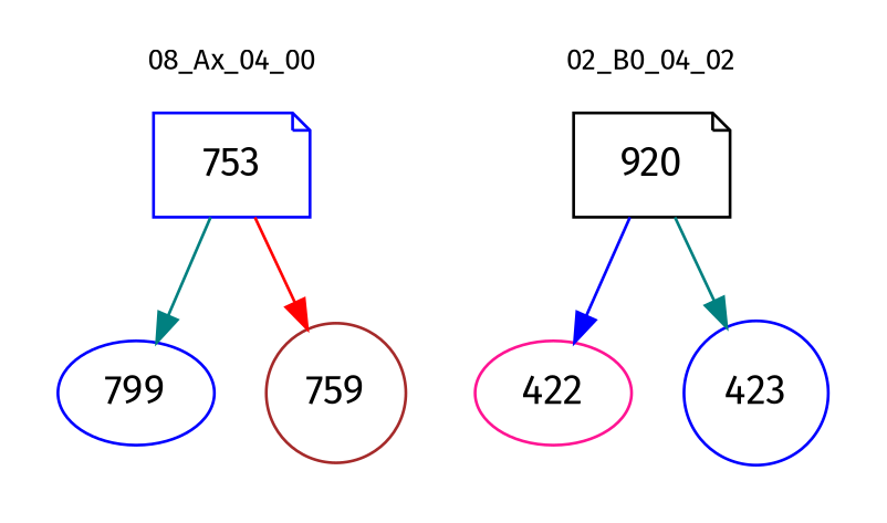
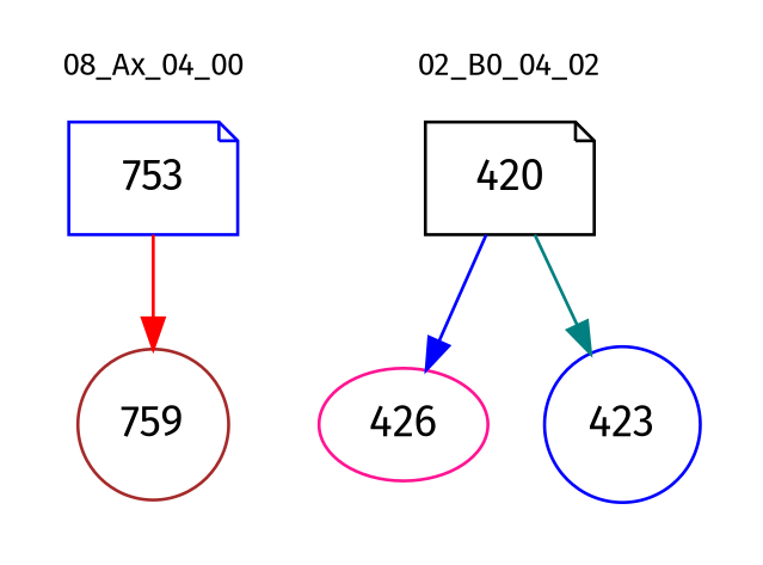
  digraph {
    fontname="Fira Sans"
    node [color=blue fontname="Fira Sans" shape=note]
    edge [color=teal fontname="Fira Sans"]
    n1 [label=753]
-   n2 [label=799 shape=ellipse]
    n3 [color=brown label=759 shape=circle]
-   n4 [color=black label=920]
-   n5 [color=deeppink label=422 shape=ellipse]
+   n4 [color=black label=420]
+   n5 [color=deeppink label=426 shape=ellipse]
    n6 [label=423 shape=circle]
    subgraph cluster_1 {
      color=white
      fontsize=10
      label="08_Ax_04_00"
      n1
-     n2
      n3
    }
    subgraph cluster_2 {
      color=white
      fontsize=10
      label="02_B0_04_02"
      n4
      n5
      n6
    }
-   n1 -> n2
    n1 -> n3 [color=red]
    n4 -> n5 [color=blue]
    n4 -> n6
  }
